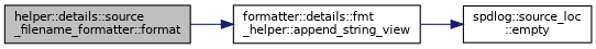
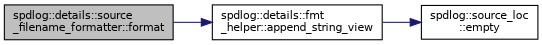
  digraph {
    rankdir=LR
    node [color=black fillcolor=white fontname=Helvetica fontsize=10 shape=record style=filled]
    edge [color=midnightblue fontname=Helvetica fontsize=10 labelfontname=Helvetica labelfontsize=10 style=solid]
-   n1 [fillcolor=grey75 fontcolor=black height=0.2 label="helper::details::source\l_filename_formatter::format" width=0.4]
-   n2 [height=0.2 label="formatter::details::fmt\l_helper::append_string_view" width=0.4]
+   n1 [fillcolor=grey75 fontcolor=black height=0.2 label="spdlog::details::source\l_filename_formatter::format" width=0.4]
+   n2 [height=0.2 label="spdlog::details::fmt\l_helper::append_string_view" width=0.4]
    n3 [height=0.2 label="spdlog::source_loc\l::empty" width=0.4]
    n1 -> n2
    n2 -> n3
  }
